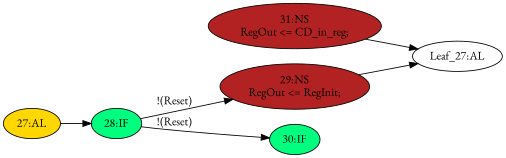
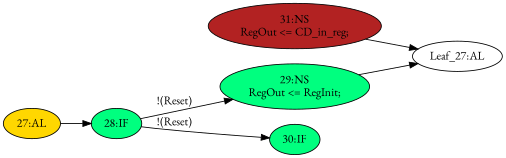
  strict digraph {
    fontname="EB Garamond"
    rankdir=LR
    node [fillcolor=springgreen fontname="EB Garamond" statements="[]" style=filled typ=IfStatement]
    edge [cond="[]" fontname="EB Garamond" lineno=None]
    n1 [ast="<pyverilog.vparser.ast.IfStatement object at 0x7f5dc2804a10>" label="28:IF"]
-   n2 [ast="<pyverilog.vparser.ast.NonblockingSubstitution object at 0x7f5dc280d110>" fillcolor=firebrick label="29:NS\nRegOut <= RegInit;" statements="[<pyverilog.vparser.ast.NonblockingSubstitution object at 0x7f5dc280d110>]" typ=NonblockingSubstitution]
+   n2 [ast="<pyverilog.vparser.ast.NonblockingSubstitution object at 0x7f5dc280d110>" label="29:NS\nRegOut <= RegInit;" statements="[<pyverilog.vparser.ast.NonblockingSubstitution object at 0x7f5dc280d110>]" typ=NonblockingSubstitution]
    n3 [ast="<pyverilog.vparser.ast.IfStatement object at 0x7f5dc2804b50>" label="30:IF"]
    n4 [def_var="['RegOut']" label="Leaf_27:AL" fillcolor="" statements="" style="" typ=""]
    n5 [ast="<pyverilog.vparser.ast.NonblockingSubstitution object at 0x7f5dc2804bd0>" fillcolor=firebrick label="31:NS\nRegOut <= CD_in_reg;" statements="[<pyverilog.vparser.ast.NonblockingSubstitution object at 0x7f5dc2804bd0>]" typ=NonblockingSubstitution]
    n6 [ast="<pyverilog.vparser.ast.Always object at 0x7f5dc280d290>" clk_sens=False fillcolor=gold label="27:AL" sens="['Reset', 'Clk']" typ=Always use_var="['Reset', 'CCSB', 'CA_reg_set', 'CD_in_reg', 'CA_reg', 'CWR_pulse', 'RegInit']"]
    n1 -> n2 [cond="['Reset']" label="!(Reset)" lineno=28]
    n1 -> n3 [cond="['Reset']" label="!(Reset)" lineno=28]
    n2 -> n4
    n5 -> n4
    n6 -> n1
  }
